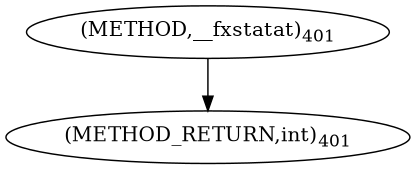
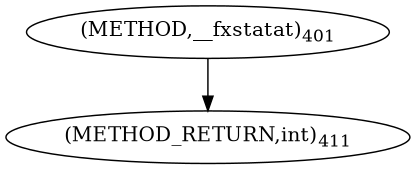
  digraph {
    n1 [label=<(METHOD,__fxstatat)<SUB>401</SUB>>]
-   n2 [label=<(METHOD_RETURN,int)<SUB>401</SUB>>]
+   n2 [label=<(METHOD_RETURN,int)<SUB>411</SUB>>]
    n1 -> n2
  }
